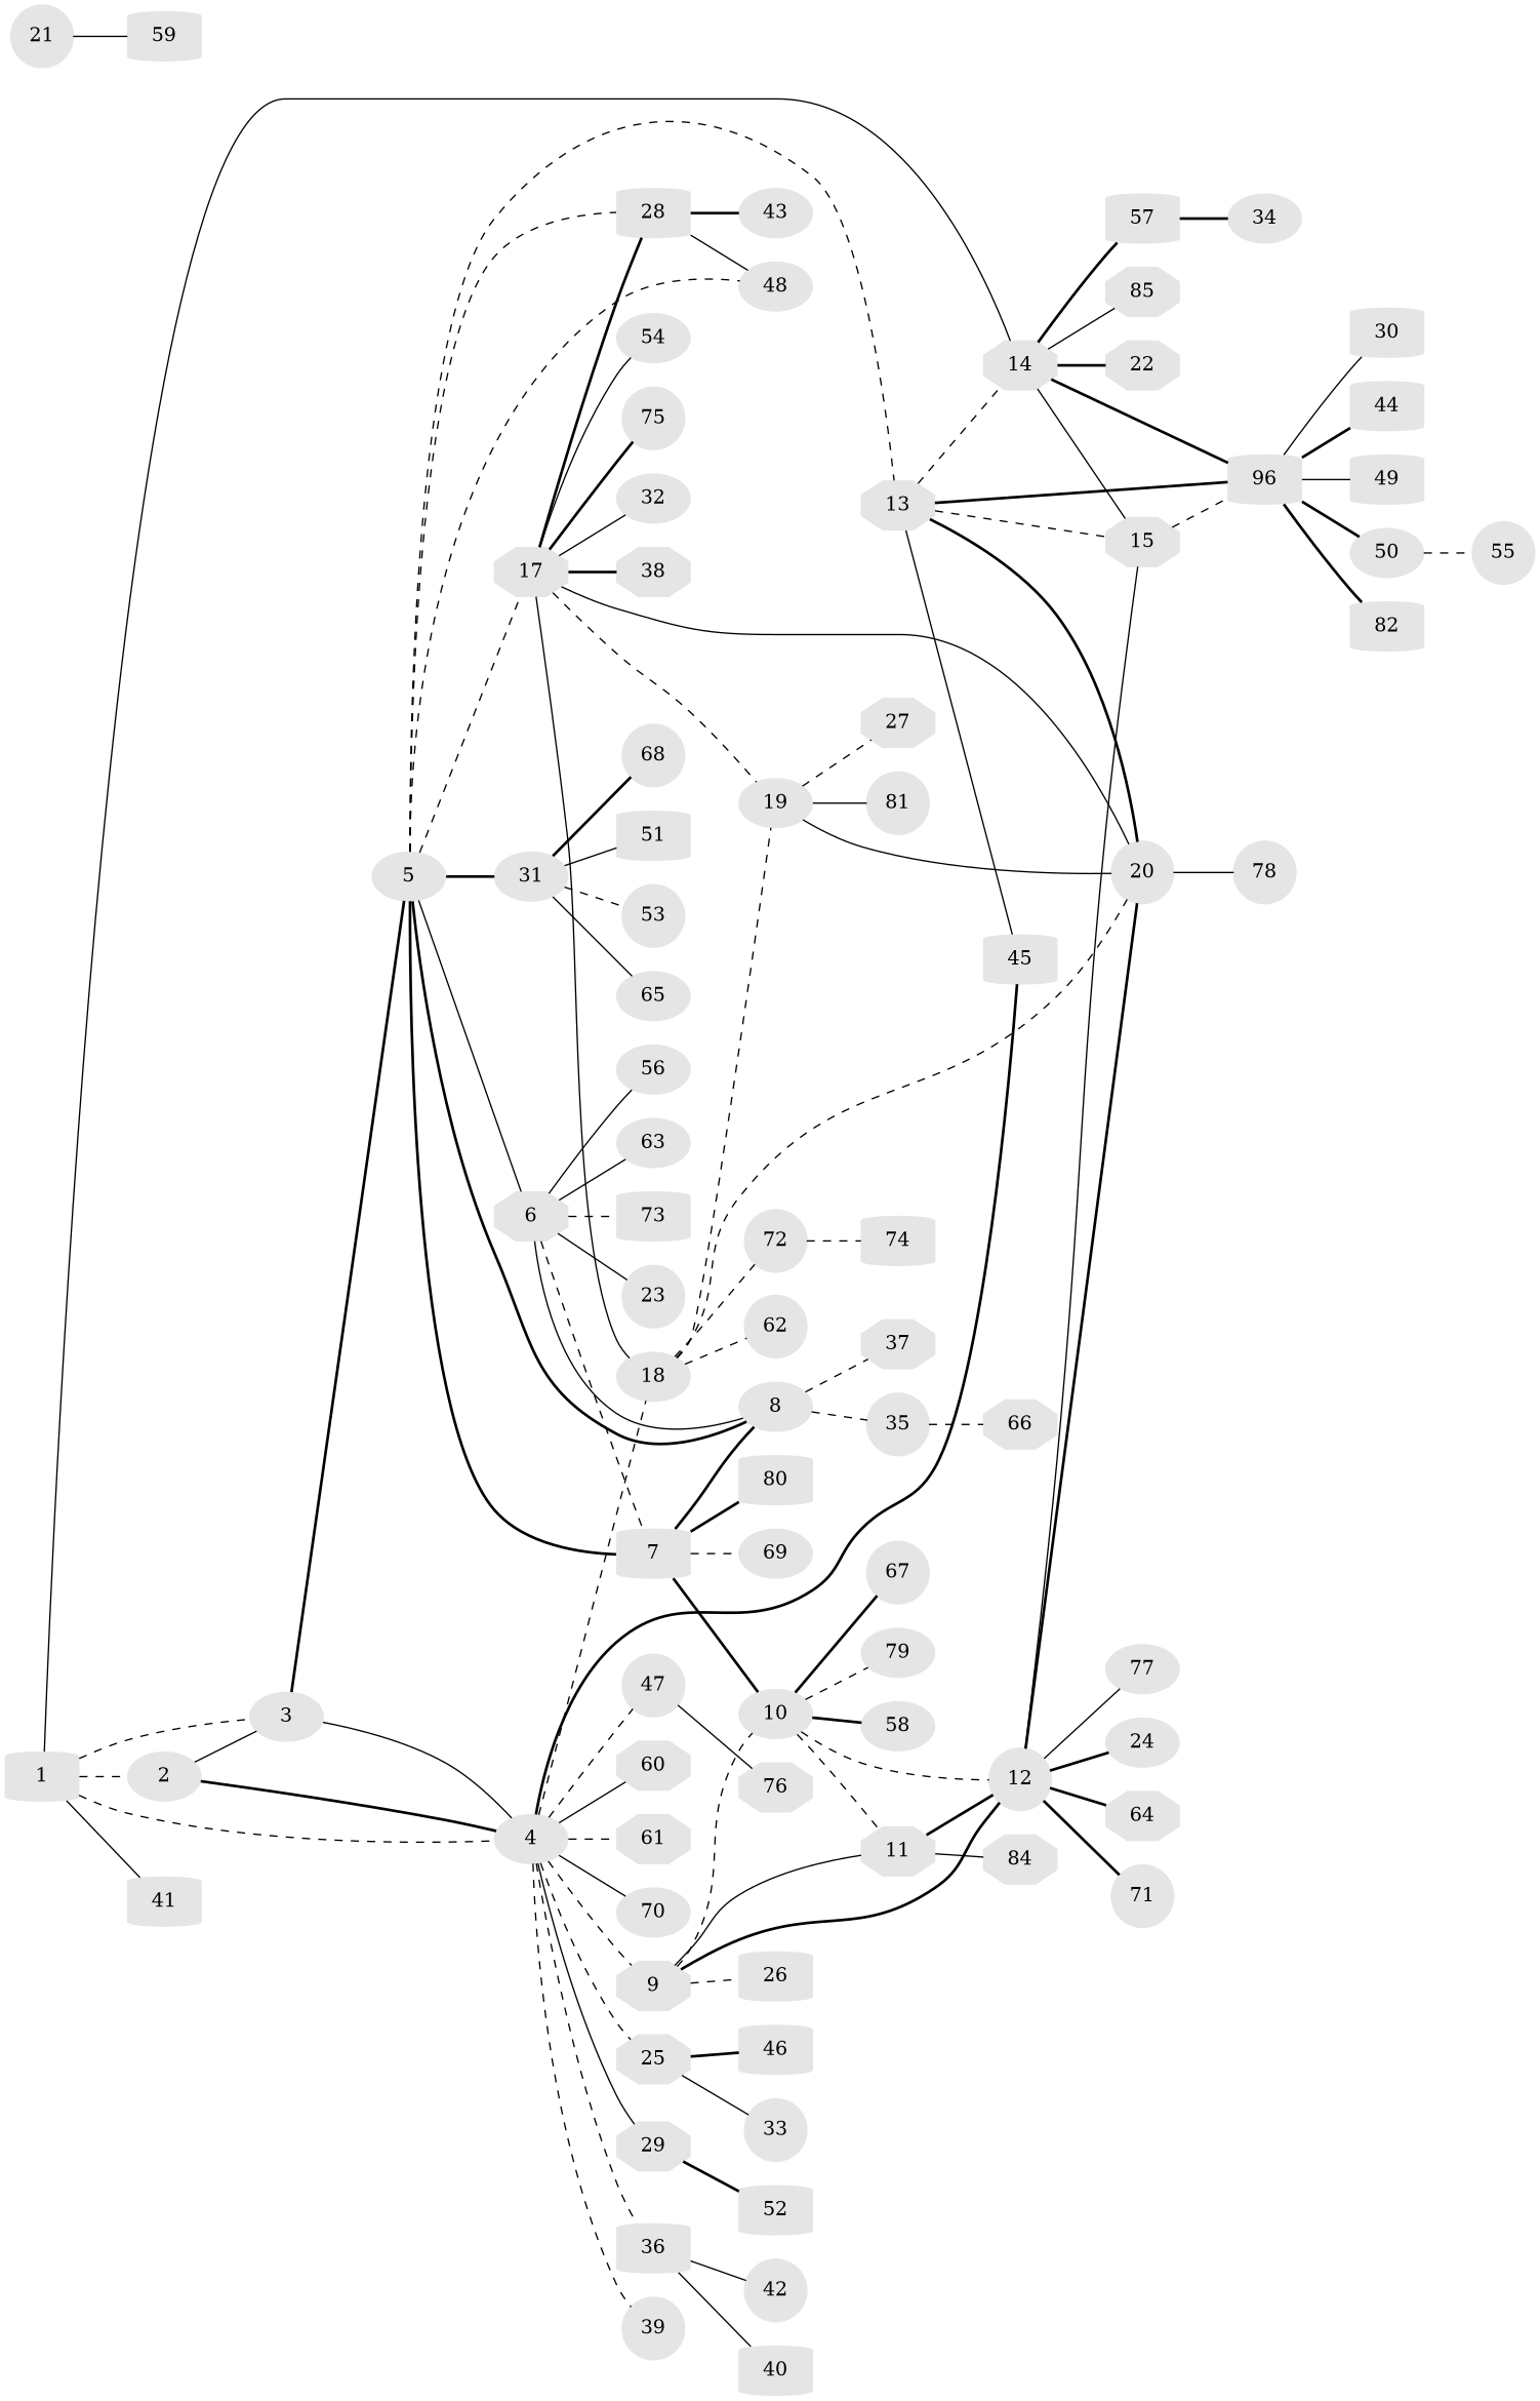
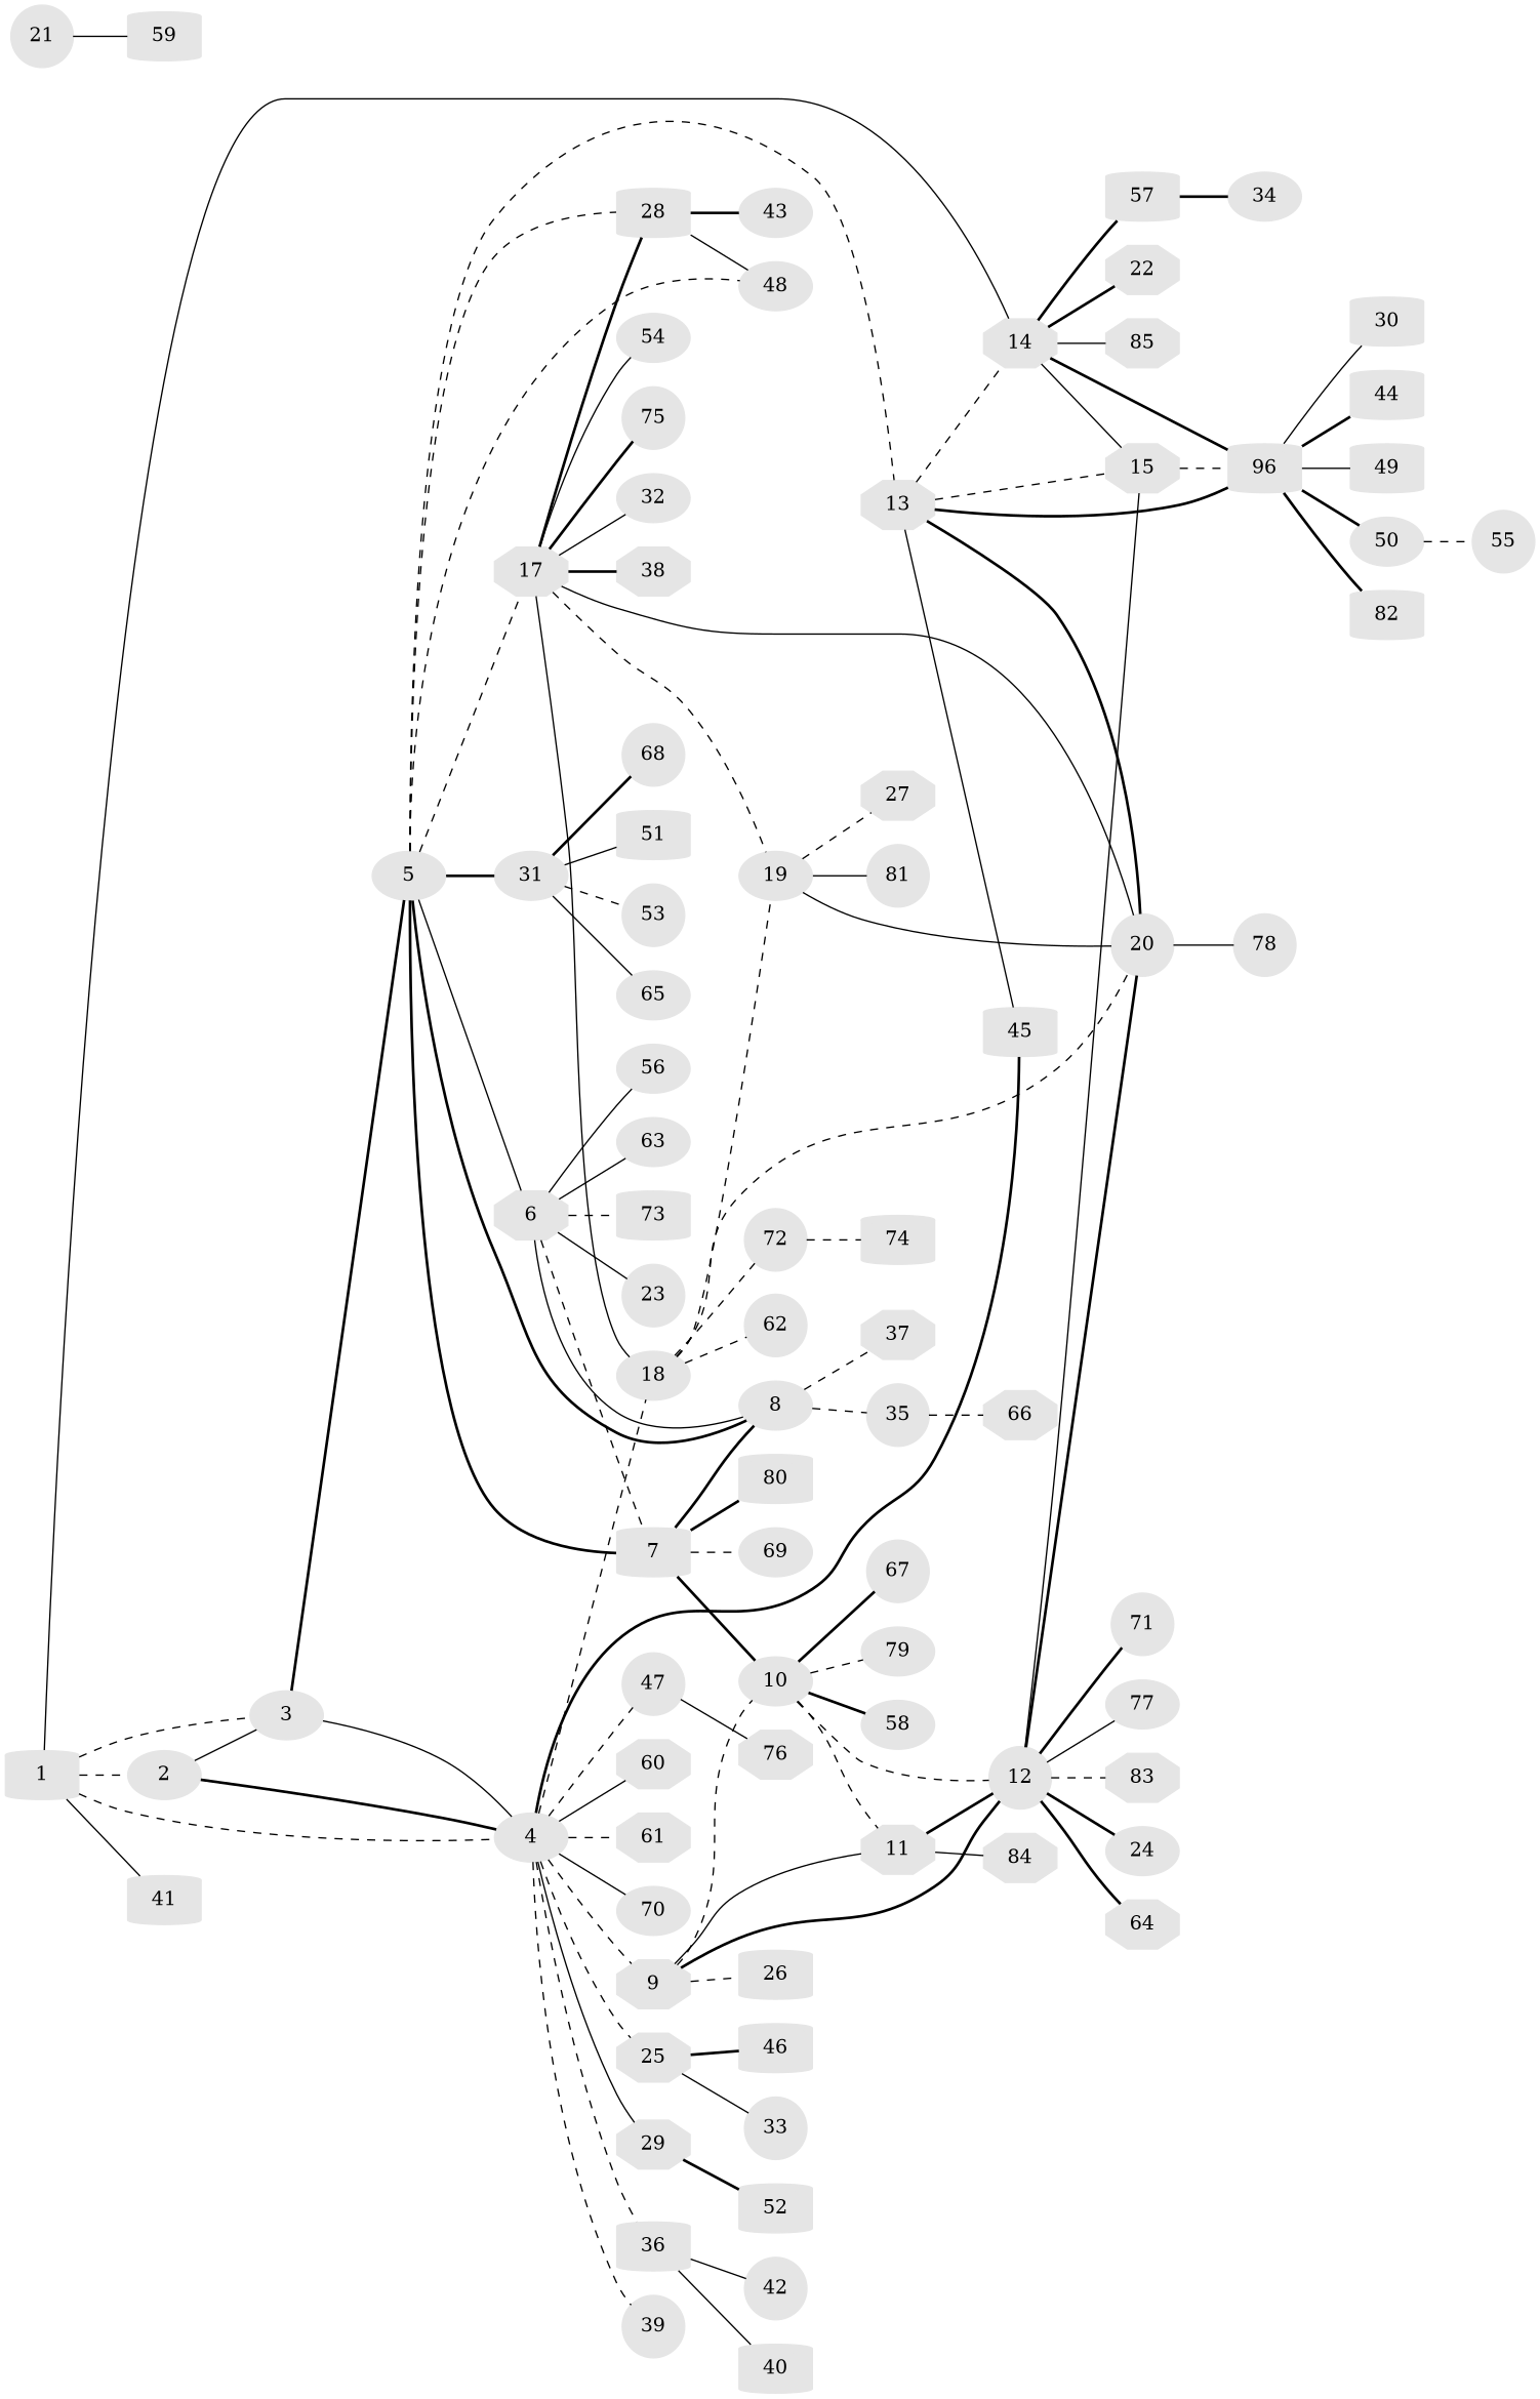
  graph {
    rankdir=LR
    node [color=gray90 shape=ellipse style=filled]
    edge [style=dashed]
    1 [shape=cylinder]
    2
    3
    4
    14 [shape=octagon]
    41 [shape=cylinder]
    5
    9 [shape=octagon]
    18
    25 [shape=octagon]
    29 [shape=octagon]
    36 [shape=cylinder]
    39 [shape=circle]
    45 [shape=cylinder]
    47 [shape=circle]
    60 [shape=octagon]
    61 [shape=octagon]
    70
    15 [shape=octagon]
    n20 [label=96 shape=cylinder]
    22 [shape=octagon]
    57 [shape=cylinder]
    85 [shape=octagon]
    6 [shape=octagon]
    7 [shape=cylinder]
    8
    13 [shape=octagon]
    17 [shape=octagon]
    28 [shape=cylinder]
    31
    48
    10
    11 [shape=octagon]
    12 [shape=circle]
    26 [shape=cylinder]
    20 [shape=circle]
    19
    62 [shape=circle]
    72 [shape=circle]
    33 [shape=circle]
    46 [shape=cylinder]
    52 [shape=cylinder]
    40 [shape=cylinder]
    42 [shape=circle]
    76 [shape=octagon]
    23 [shape=circle]
    56
    63
    73 [shape=cylinder]
    69
    80 [shape=cylinder]
    35 [shape=circle]
    37 [shape=octagon]
    32
    38 [shape=octagon]
    54
    75 [shape=circle]
    43
    51 [shape=cylinder]
    53 [shape=circle]
    65
    68 [shape=circle]
    58
    67 [shape=circle]
    79
    66 [shape=octagon]
    84 [shape=octagon]
    24
    64 [shape=octagon]
    71 [shape=circle]
    77
+   83 [shape=octagon]
    78 [shape=circle]
    30 [shape=cylinder]
    44 [shape=cylinder]
    49 [shape=cylinder]
    50
    82 [shape=cylinder]
    21 [shape=circle]
    59 [shape=cylinder]
    34
    55 [shape=circle]
    27 [shape=octagon]
    81 [shape=circle]
    74 [shape=cylinder]
    1 -- 2
    1 -- 3
    1 -- 4
    1 -- 14 [style=solid]
    1 -- 41 [style=solid]
    2 -- 3 [style=solid]
    2 -- 4 [style=bold]
    3 -- 4 [style=solid]
    3 -- 5 [style=bold]
    4 -- 9
    4 -- 18
    4 -- 25
    4 -- 29 [style=solid]
    4 -- 36
    4 -- 39
    4 -- 45 [style=bold]
    4 -- 47
    4 -- 60 [style=solid]
    4 -- 61
    4 -- 70 [style=solid]
    14 -- 15 [style=solid]
    14 -- n20 [style=bold]
    14 -- 22 [style=bold]
    14 -- 57 [style=bold]
    14 -- 85 [style=solid]
    5 -- 6 [style=solid]
    5 -- 7 [style=bold]
    5 -- 8 [style=bold]
    5 -- 13
    5 -- 17
    5 -- 28
    5 -- 31 [style=bold]
    5 -- 48
    9 -- 10
    9 -- 11 [style=solid]
    9 -- 12 [style=bold]
    9 -- 26
    18 -- 20
    18 -- 19
    18 -- 62
    18 -- 72
    25 -- 33 [style=solid]
    25 -- 46 [style=bold]
    29 -- 52 [style=bold]
    36 -- 40 [style=solid]
    36 -- 42 [style=solid]
    47 -- 76 [style=solid]
    15 -- n20
    n20 -- 30 [style=solid]
    n20 -- 44 [style=bold]
    n20 -- 49 [style=solid]
    n20 -- 50 [style=bold]
    n20 -- 82 [style=bold]
    57 -- 34 [style=bold]
    6 -- 7
    6 -- 8 [style=solid]
    6 -- 23 [style=solid]
    6 -- 56 [style=solid]
    6 -- 63 [style=solid]
    6 -- 73
    7 -- 8 [style=bold]
    7 -- 10 [style=bold]
    7 -- 69
    7 -- 80 [style=bold]
    8 -- 35
    8 -- 37
    13 -- 14
    13 -- 45 [style=solid]
    13 -- 15
    13 -- n20 [style=bold]
    13 -- 20 [style=bold]
    17 -- 18 [style=solid]
    17 -- 28 [style=bold]
    17 -- 20 [style=solid]
    17 -- 19
    17 -- 32 [style=solid]
    17 -- 38 [style=bold]
    17 -- 54 [style=solid]
    17 -- 75 [style=bold]
    28 -- 48 [style=solid]
    28 -- 43 [style=bold]
    31 -- 51 [style=solid]
    31 -- 53
    31 -- 65 [style=solid]
    31 -- 68 [style=bold]
    10 -- 11
    10 -- 12
    10 -- 58 [style=bold]
    10 -- 67 [style=bold]
    10 -- 79
    11 -- 12 [style=bold]
    11 -- 84 [style=solid]
    12 -- 15 [style=solid]
    12 -- 20 [style=bold]
    12 -- 24 [style=bold]
    12 -- 64 [style=bold]
    12 -- 71 [style=bold]
    12 -- 77 [style=solid]
+   12 -- 83
    20 -- 78 [style=solid]
    19 -- 20 [style=solid]
    19 -- 27
    19 -- 81 [style=solid]
    72 -- 74
    35 -- 66
    50 -- 55
    21 -- 59 [style=solid]
  }
